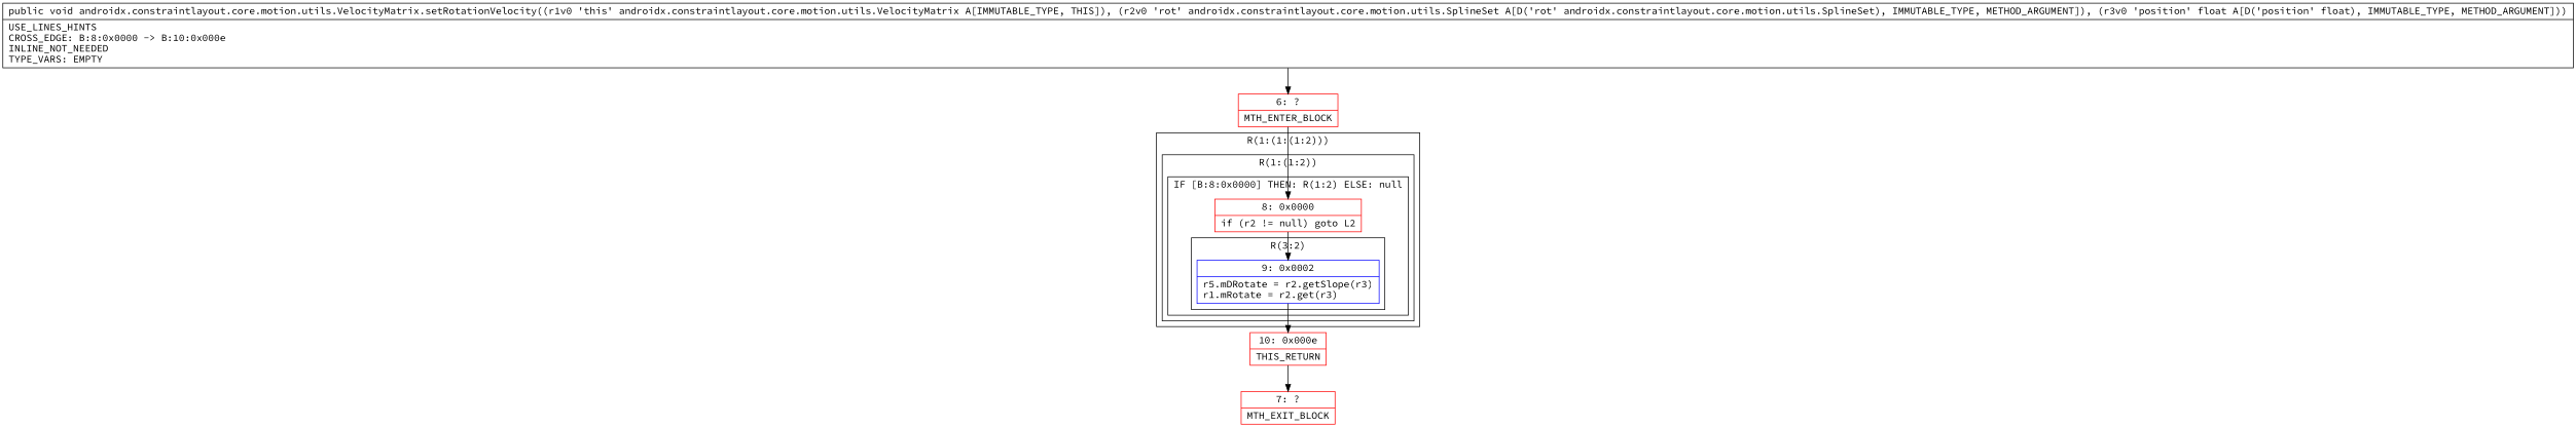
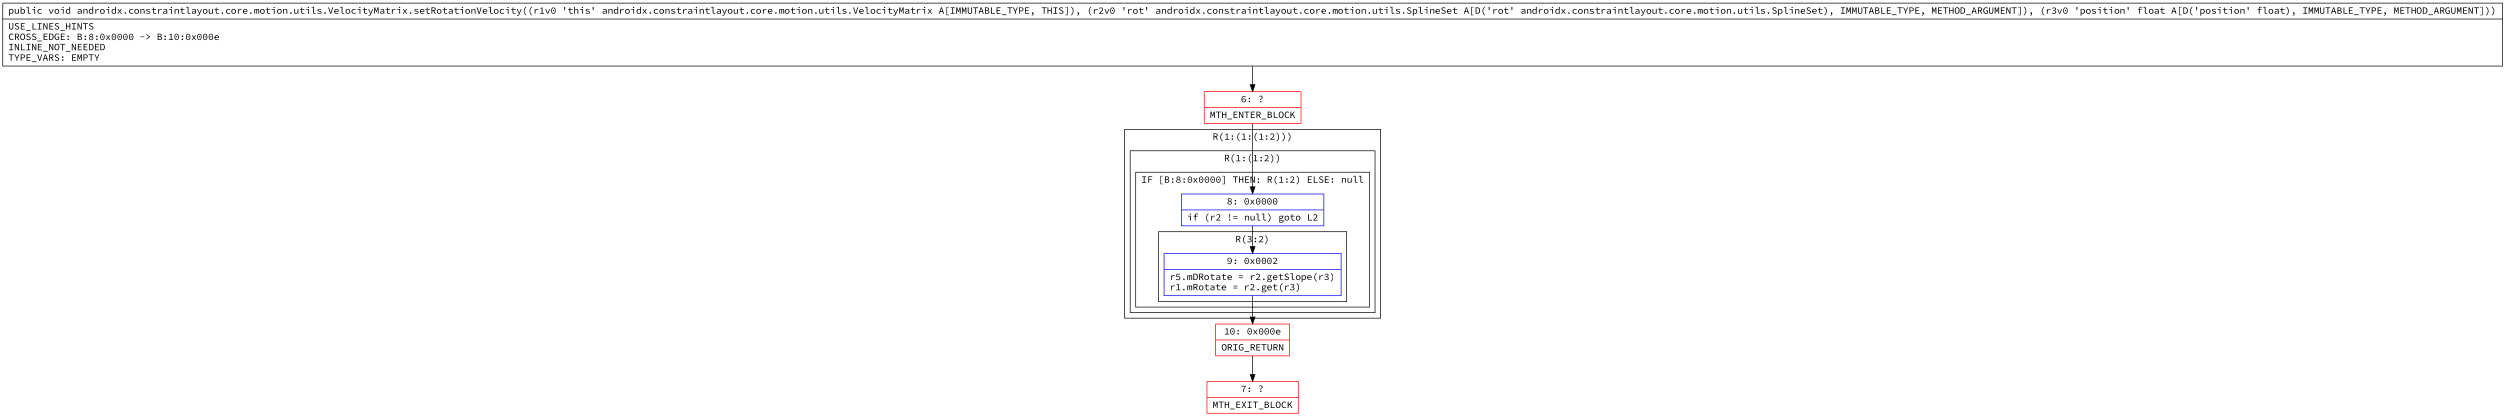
  digraph {
    fontname="Source Code Pro"
    node [color=red fontname="Source Code Pro" shape=record]
    edge [fontname="Source Code Pro"]
    n1 [color=blue label="{9\:\ 0x0002|r5.mDRotate = r2.getSlope(r3)\lr1.mRotate = r2.get(r3)\l}"]
-   n2 [label="{8\:\ 0x0000|if (r2 != null) goto L2\l}"]
-   n3 [label="{10\:\ 0x000e|THIS_RETURN\l}"]
+   n2 [color=blue label="{8\:\ 0x0000|if (r2 != null) goto L2\l}"]
+   n3 [label="{10\:\ 0x000e|ORIG_RETURN\l}"]
    n4 [label="{7\:\ ?|MTH_EXIT_BLOCK\l}"]
    n5 [label="{6\:\ ?|MTH_ENTER_BLOCK\l}"]
    n6 [label="{public void androidx.constraintlayout.core.motion.utils.VelocityMatrix.setRotationVelocity((r1v0 'this' androidx.constraintlayout.core.motion.utils.VelocityMatrix A[IMMUTABLE_TYPE, THIS]), (r2v0 'rot' androidx.constraintlayout.core.motion.utils.SplineSet A[D('rot' androidx.constraintlayout.core.motion.utils.SplineSet), IMMUTABLE_TYPE, METHOD_ARGUMENT]), (r3v0 'position' float A[D('position' float), IMMUTABLE_TYPE, METHOD_ARGUMENT]))  | USE_LINES_HINTS\lCROSS_EDGE: B:8:0x0000 \-\> B:10:0x000e\lINLINE_NOT_NEEDED\lTYPE_VARS: EMPTY\l}" color=""]
    subgraph cluster_1 {
      label="R(1:(1:(1:2)))"
      subgraph cluster_2 {
        label="R(1:(1:2))"
        subgraph cluster_3 {
          label="IF [B:8:0x0000] THEN: R(1:2) ELSE: null"
          n2
          subgraph cluster_4 {
            label="R(3:2)"
            n1
          }
        }
      }
    }
    n1 -> n3
    n2 -> n1
    n3 -> n4
    n5 -> n2
    n6 -> n5
  }
